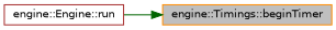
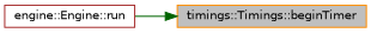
  digraph {
    rankdir=RL
    node [fontname=Helvetica fontsize=10 shape=record style=filled]
-   n1 [color=darkorange fillcolor=grey75 fontcolor=black height=0.2 label="engine::Timings::beginTimer" width=0.4]
+   n1 [color=darkorange fillcolor=grey75 fontcolor=black height=0.2 label="timings::Timings::beginTimer" width=0.4]
    n2 [color=brown fillcolor=white height=0.2 label="engine::Engine::run" width=0.4]
    n1 -> n2 [color=darkgreen dir=back fontname=Helvetica fontsize=10 labelfontname=Helvetica labelfontsize=10 style=solid]
  }
